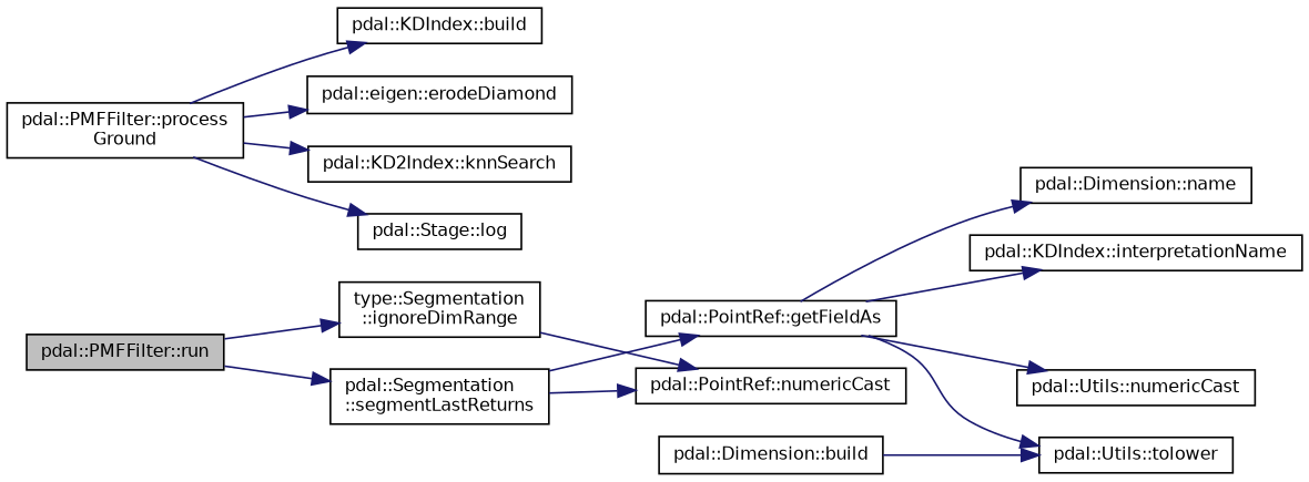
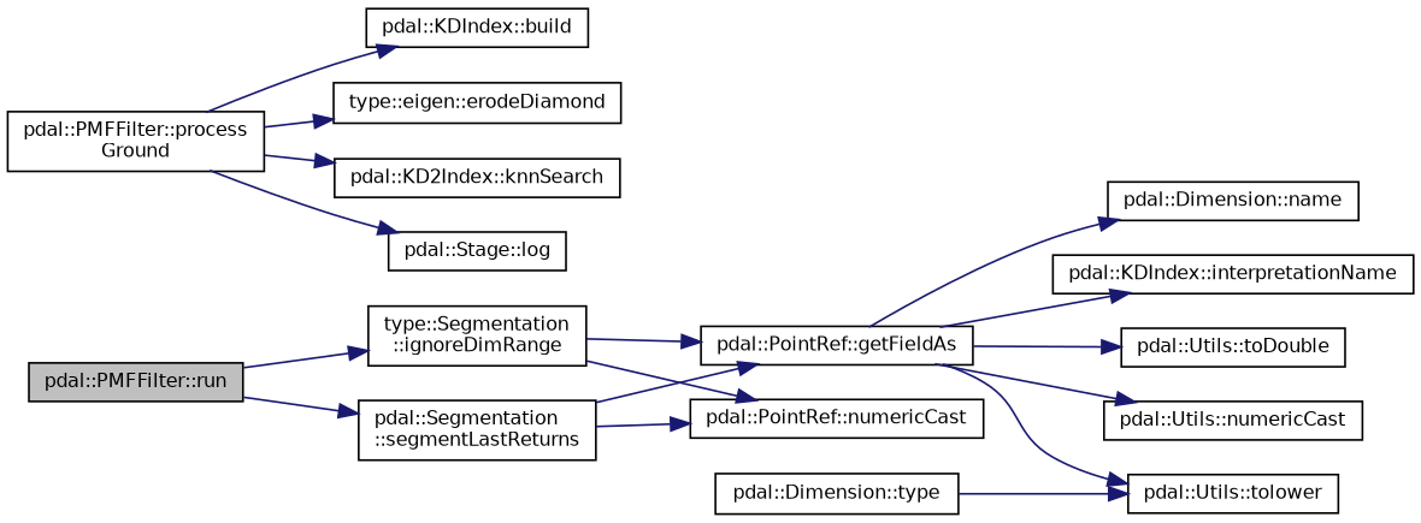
  digraph {
    rankdir=LR
    node [color=black fillcolor=white fontname=Helvetica fontsize=10 shape=record style=filled]
    edge [color=midnightblue fontname=Helvetica fontsize=10 labelfontname=Helvetica labelfontsize=10 style=solid]
    n1 [fillcolor=grey75 fontcolor=black height=0.2 label="pdal::PMFFilter::run" width=0.4]
    n2 [height=0.2 label="type::Segmentation\l::ignoreDimRange" width=0.4]
    n3 [height=0.2 label="pdal::Segmentation\l::segmentLastReturns" width=0.4]
    n4 [height=0.2 label="pdal::PointRef::numericCast" width=0.4]
    n5 [height=0.2 label="pdal::PointRef::getFieldAs" width=0.4]
    n6 [height=0.2 label="pdal::PMFFilter::process\lGround" width=0.4]
    n7 [height=0.2 label="pdal::KDIndex::build" width=0.4]
-   n8 [height=0.2 label="pdal::eigen::erodeDiamond" width=0.4]
+   n8 [height=0.2 label="type::eigen::erodeDiamond" width=0.4]
    n9 [height=0.2 label="pdal::KD2Index::knnSearch" width=0.4]
    n10 [height=0.2 label="pdal::Stage::log" width=0.4]
    n11 [height=0.2 label="pdal::Utils::numericCast" width=0.4]
    n12 [height=0.2 label="pdal::Dimension::name" width=0.4]
    n13 [height=0.2 label="pdal::KDIndex::interpretationName" width=0.4]
+   n14 [height=0.2 label="pdal::Utils::toDouble" width=0.4]
    n15 [height=0.2 label="pdal::Utils::tolower" width=0.4]
-   n16 [height=0.2 label="pdal::Dimension::build" width=0.4]
+   n16 [height=0.2 label="pdal::Dimension::type" width=0.4]
    n1 -> n2
    n1 -> n3
    n2 -> n4
+   n2 -> n5
    n3 -> n4
    n3 -> n5
    n5 -> n11
    n5 -> n12
    n5 -> n13
+   n5 -> n14
    n5 -> n15
    n6 -> n7
    n6 -> n8
    n6 -> n9
    n6 -> n10
    n16 -> n15
  }
